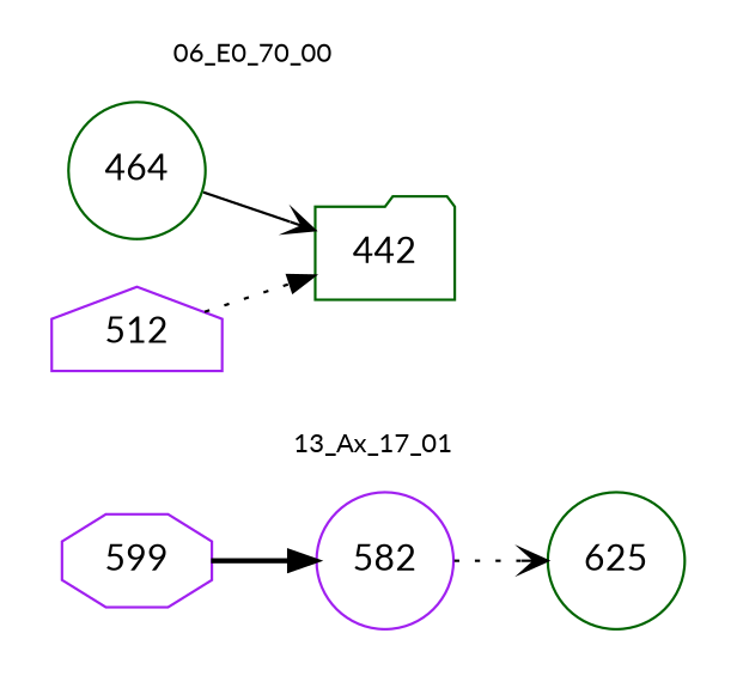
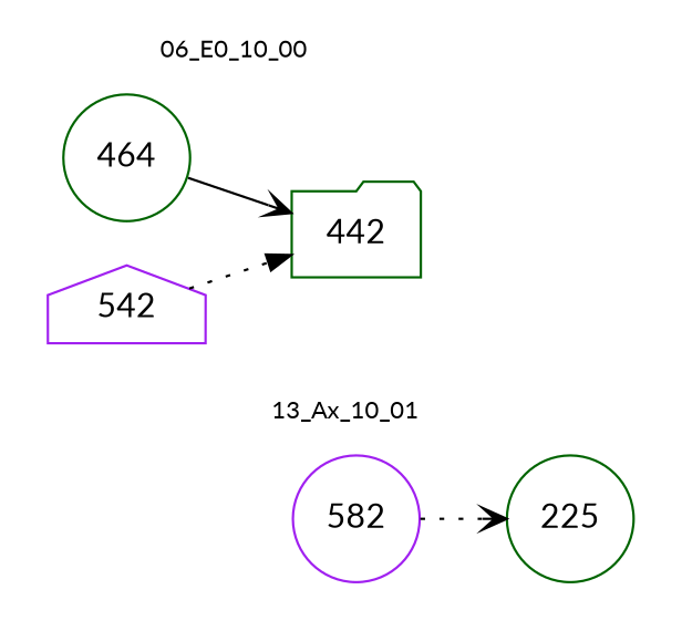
  digraph {
    fontname=Lato
    rankdir=LR
    node [color=purple fontname=Lato shape=circle]
    edge [arrowhead=normal color=black fontname=Lato style=dotted]
-   n1 [label=599 shape=octagon]
    n2 [label=582]
-   n3 [color=darkgreen label=625]
+   n3 [color=darkgreen label=225]
    n4 [color=darkgreen label=464]
    n5 [color=darkgreen label=442 shape=folder]
-   n6 [label=512 shape=house]
+   n6 [label=542 shape=house]
    subgraph cluster_1 {
      color=white
      fontsize=10
-     label="13_Ax_17_01"
-     n1
+     label="13_Ax_10_01"
      n2
      n3
    }
    subgraph cluster_2 {
      color=white
      fontsize=10
-     label="06_E0_70_00"
+     label="06_E0_10_00"
      n4
      n5
      n6
    }
-   n1 -> n2 [style=bold]
    n2 -> n3 [arrowhead=vee]
    n4 -> n5 [arrowhead=vee style=solid]
    n6 -> n5
  }
